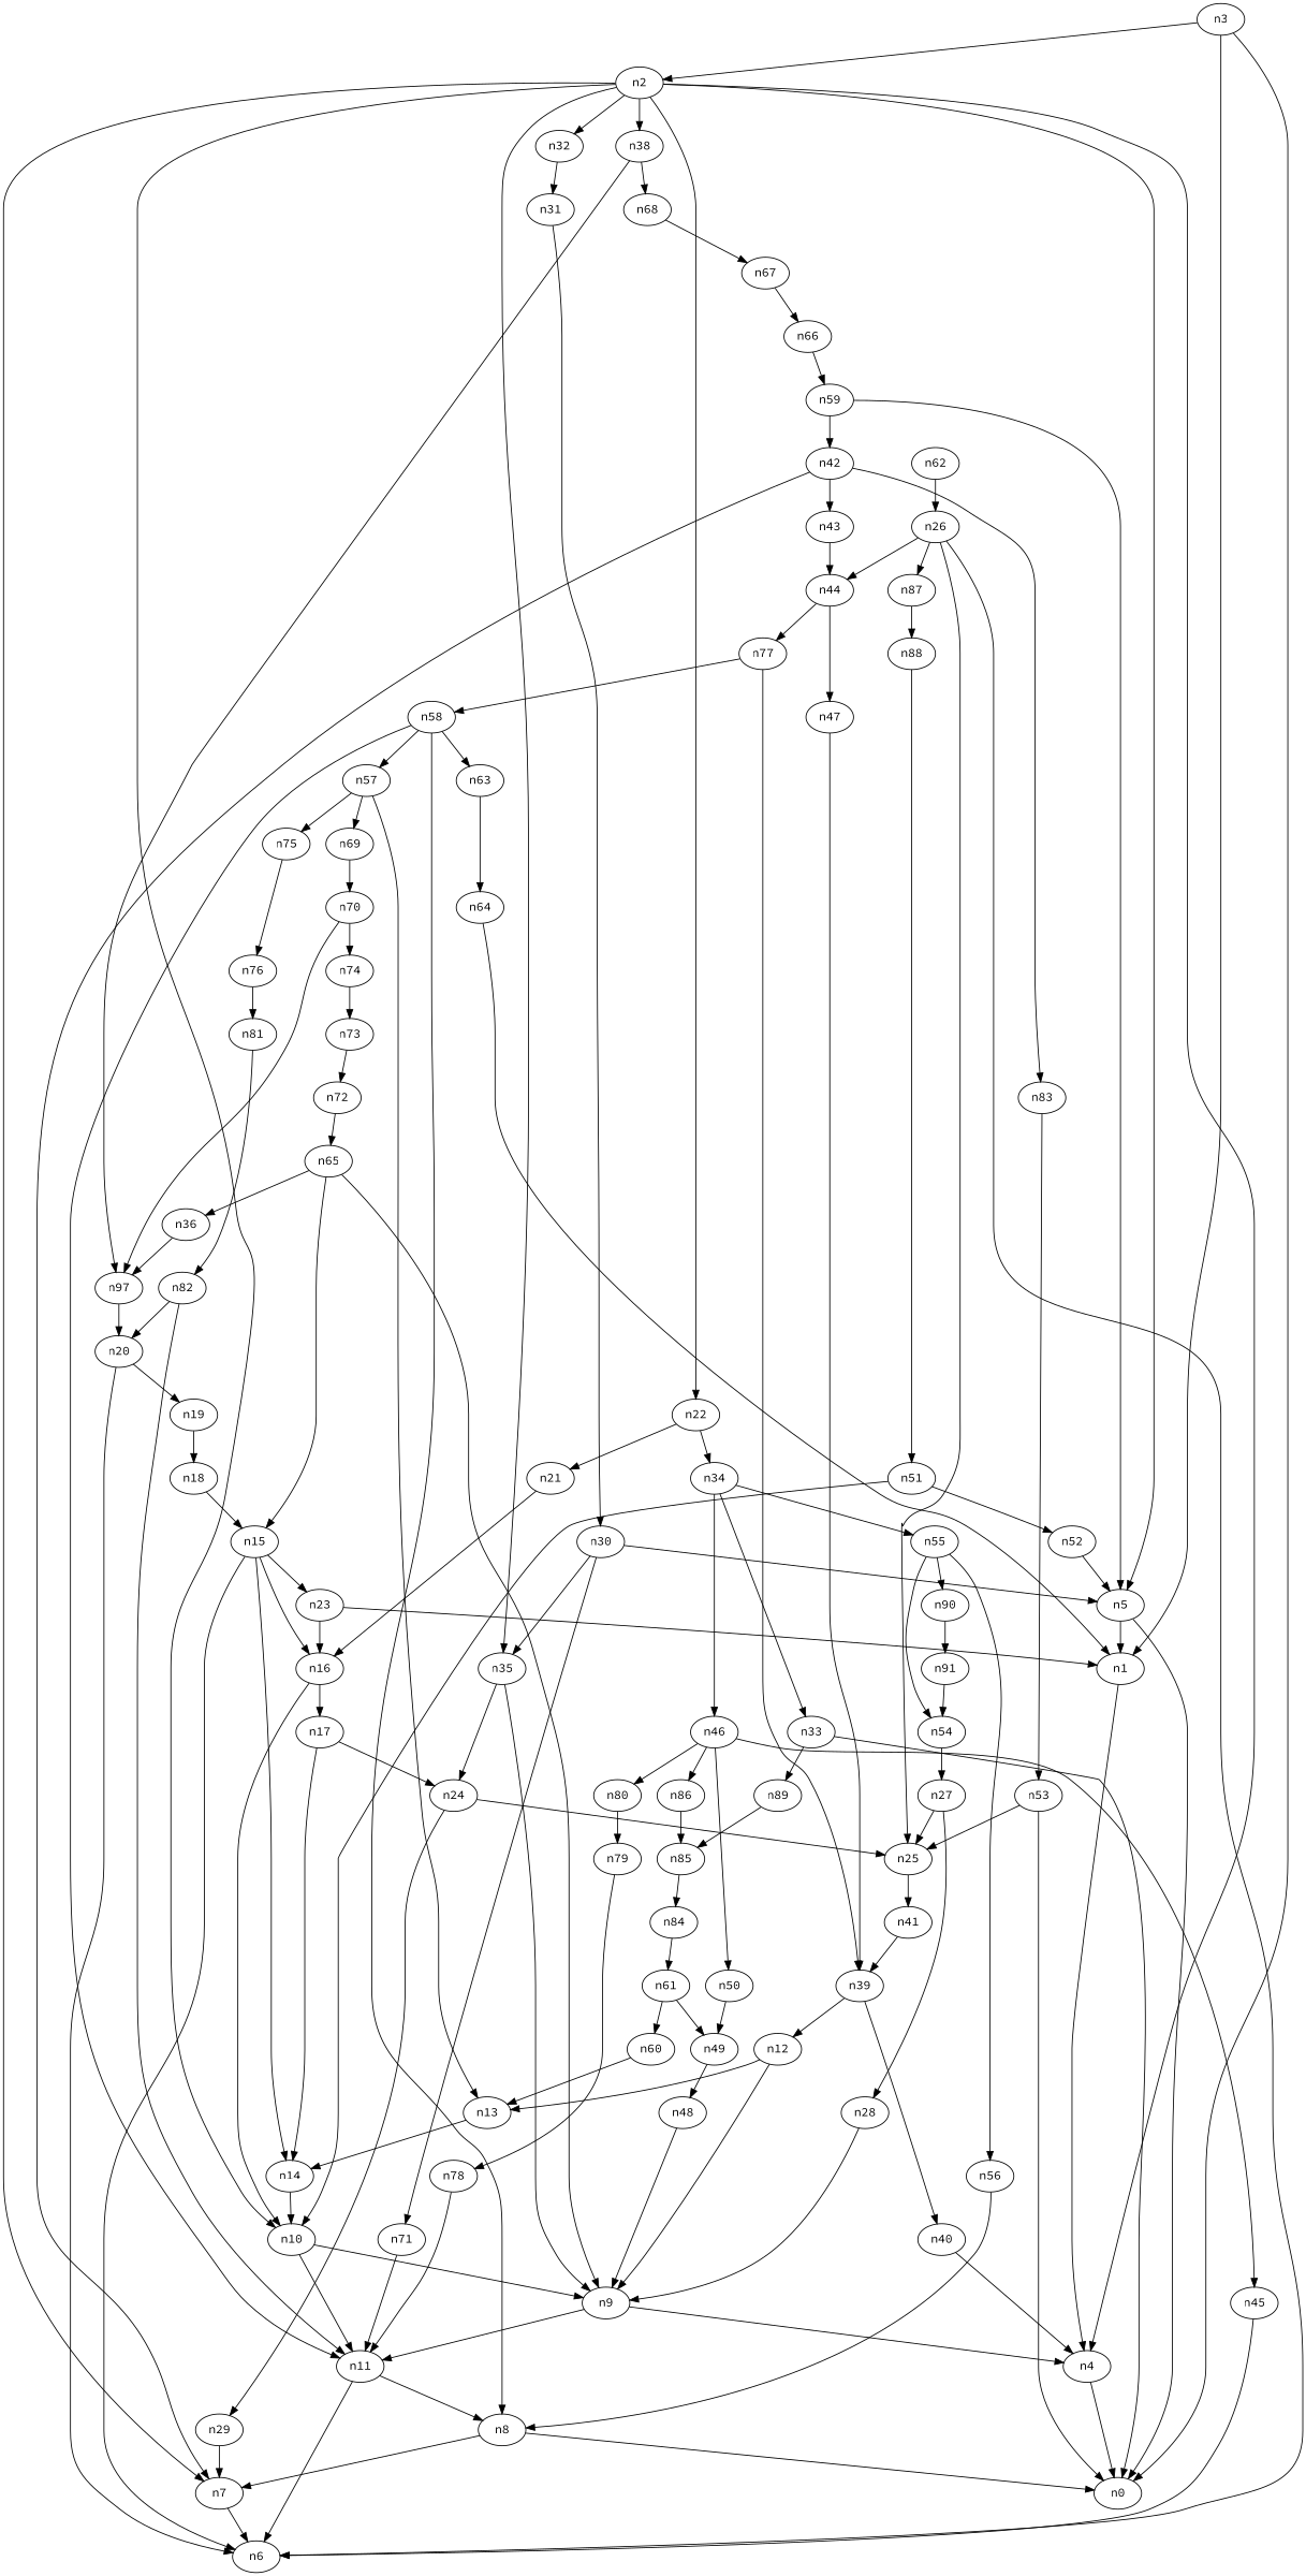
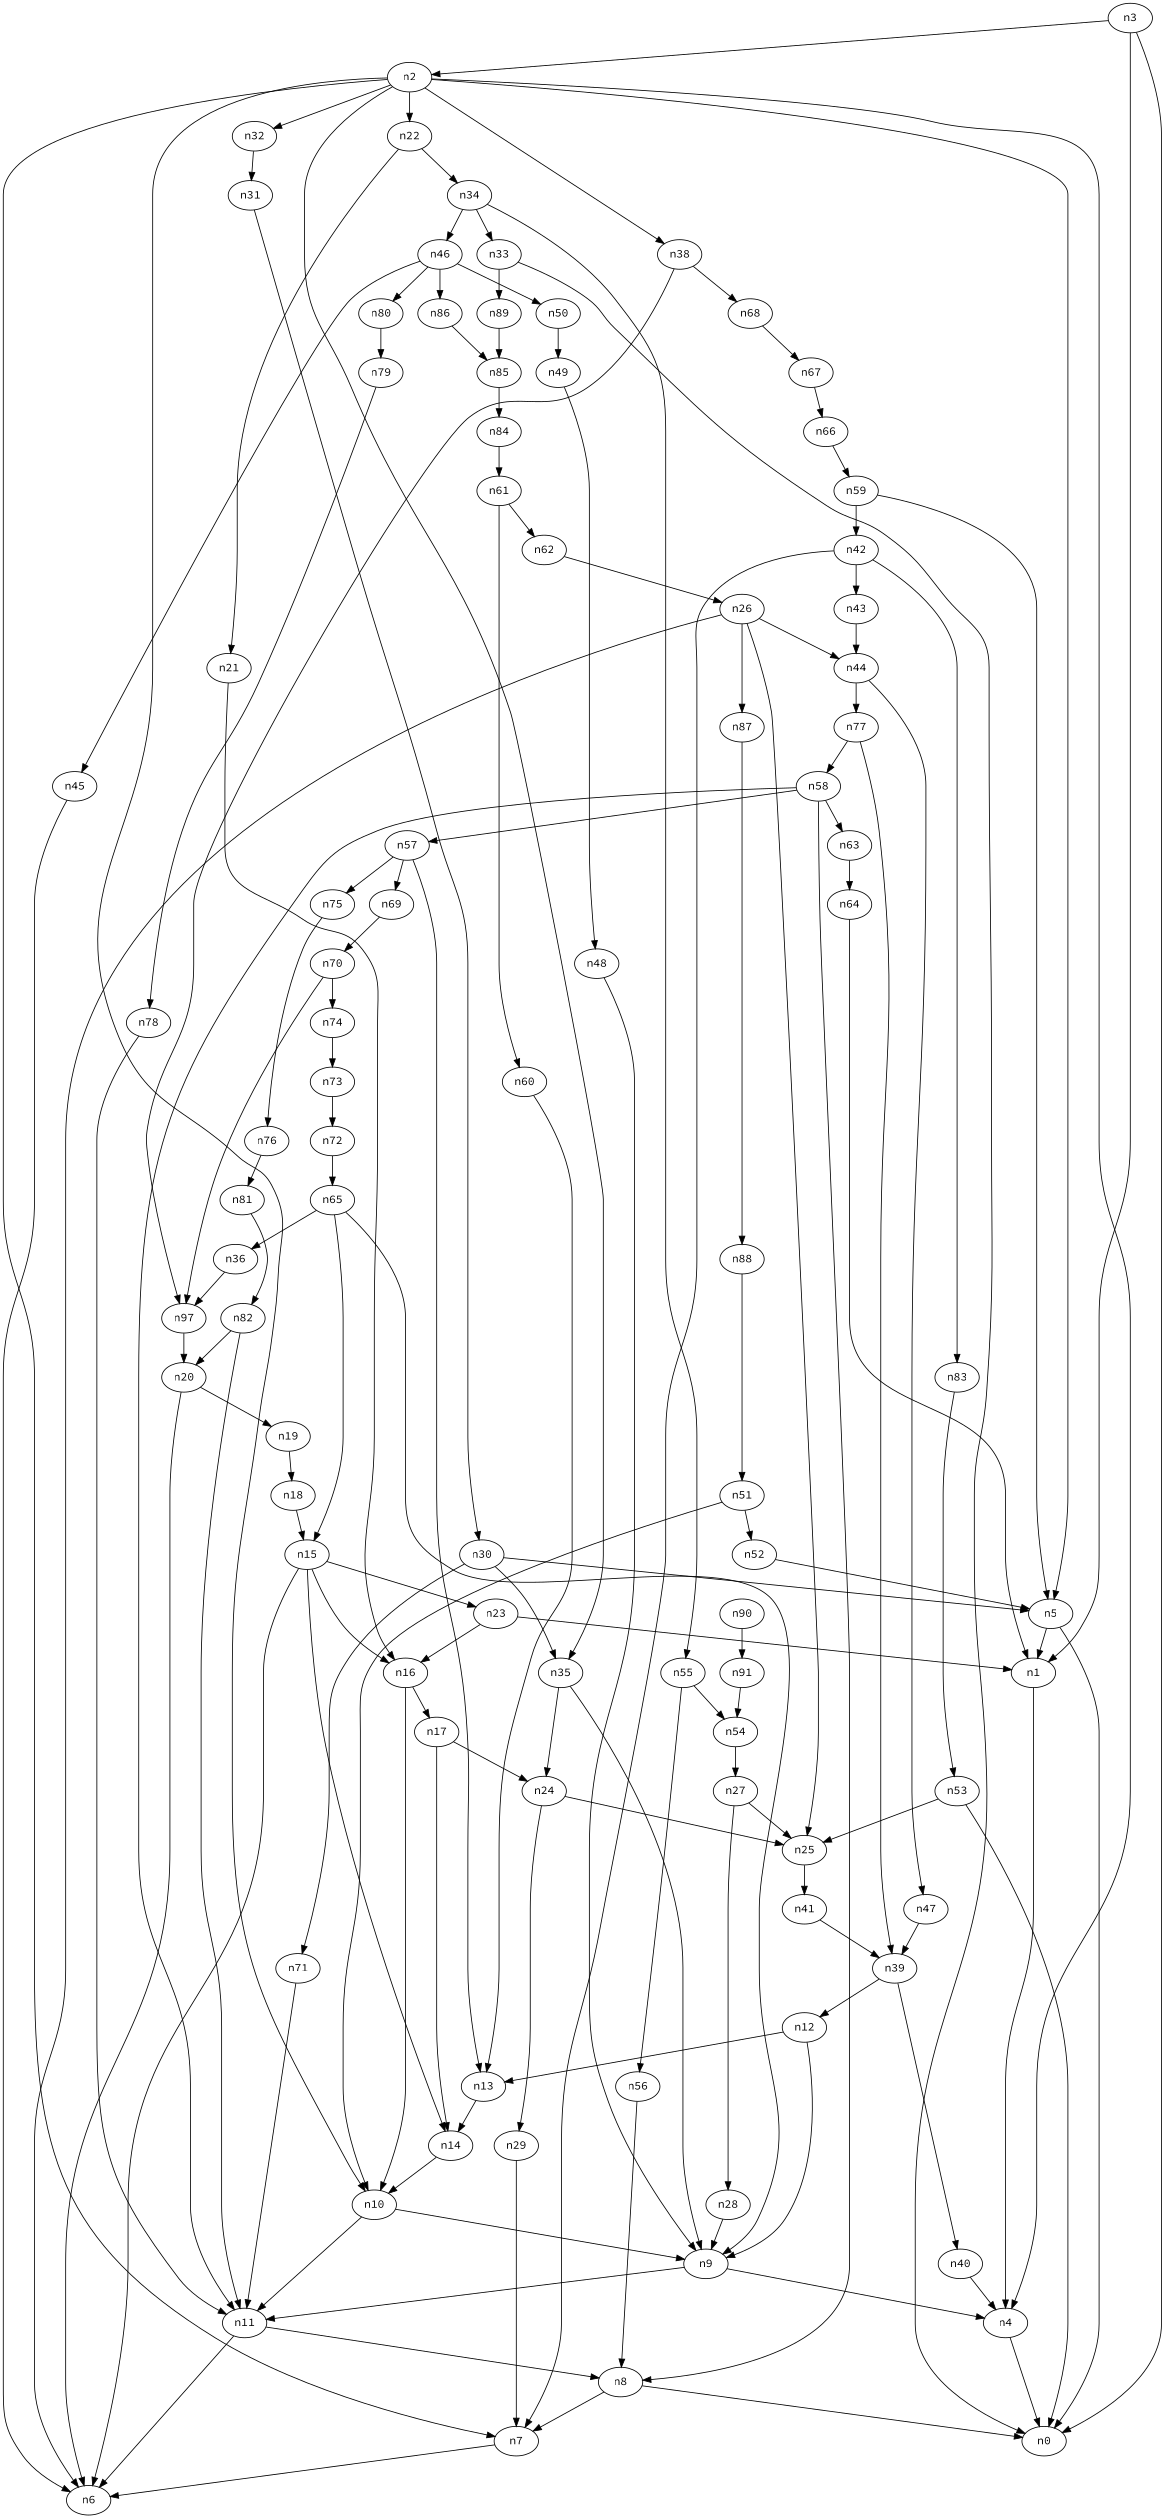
  digraph {
    fontname="Source Code Pro"
    node [fontname="Source Code Pro"]
    edge [fontname="Source Code Pro"]
    n1
    n4
    n0
    n2
    n5
    n7
    n10
    n22
    n32
    n35
    n38
    n6
    n9
    n11
    n21
    n34
    n31
    n24
    n37 [label=n97]
    n68
    n8
    n16
    n33
    n46
    n55
    n30
    n25
    n29
    n20
    n67
    n3
    n12
    n13
    n14
    n15
    n23
    n17
    n41
    n18
    n19
    n89
    n45
    n50
    n80
    n86
    n54
    n56
    n90
    n39
    n40
    n26
    n44
    n87
    n47
    n77
    n88
    n58
    n51
    n27
    n28
    n71
    n85
    n84
    n49
    n79
    n91
    n36
    n66
    n42
    n43
    n83
    n53
    n57
    n63
    n48
    n78
    n52
    n69
    n75
    n70
    n76
    n74
    n81
    n64
    n59
    n60
    n61
    n62
    n65
    n73
    n72
    n82
    n1 -> n4
    n4 -> n0
    n2 -> n4
    n2 -> n5
    n2 -> n7
    n2 -> n10
    n2 -> n22
    n2 -> n32
    n2 -> n35
    n2 -> n38
    n5 -> n1
    n5 -> n0
    n7 -> n6
    n10 -> n9
    n10 -> n11
    n22 -> n21
    n22 -> n34
    n32 -> n31
    n35 -> n9
    n35 -> n24
    n38 -> n37
    n38 -> n68
    n9 -> n4
    n9 -> n11
    n11 -> n6
    n11 -> n8
    n21 -> n16
    n34 -> n33
    n34 -> n46
    n34 -> n55
    n31 -> n30
    n24 -> n25
    n24 -> n29
    n37 -> n20
    n68 -> n67
    n8 -> n0
    n8 -> n7
    n16 -> n10
    n16 -> n17
    n33 -> n0
    n33 -> n89
    n46 -> n45
    n46 -> n50
    n46 -> n80
    n46 -> n86
    n55 -> n54
    n55 -> n56
-   n55 -> n90
    n30 -> n5
    n30 -> n35
    n30 -> n71
    n25 -> n41
    n29 -> n7
    n20 -> n6
    n20 -> n19
    n67 -> n66
    n3 -> n1
    n3 -> n0
    n3 -> n2
    n12 -> n9
    n12 -> n13
    n13 -> n14
    n14 -> n10
    n15 -> n6
    n15 -> n16
    n15 -> n14
    n15 -> n23
    n23 -> n1
    n23 -> n16
    n17 -> n24
    n17 -> n14
    n41 -> n39
    n18 -> n15
    n19 -> n18
    n89 -> n85
    n45 -> n6
    n50 -> n49
    n80 -> n79
    n86 -> n85
    n54 -> n27
    n56 -> n8
    n90 -> n91
    n39 -> n12
    n39 -> n40
    n40 -> n4
    n26 -> n6
    n26 -> n25
    n26 -> n44
    n26 -> n87
    n44 -> n47
    n44 -> n77
    n87 -> n88
    n47 -> n39
    n77 -> n39
    n77 -> n58
    n88 -> n51
    n58 -> n11
    n58 -> n8
    n58 -> n57
    n58 -> n63
    n51 -> n10
    n51 -> n52
    n27 -> n25
    n27 -> n28
    n28 -> n9
    n71 -> n11
    n85 -> n84
    n84 -> n61
    n49 -> n48
    n79 -> n78
    n91 -> n54
    n36 -> n37
    n66 -> n59
    n42 -> n7
    n42 -> n43
    n42 -> n83
    n43 -> n44
    n83 -> n53
    n53 -> n0
    n53 -> n25
    n57 -> n13
    n57 -> n69
    n57 -> n75
    n63 -> n64
    n48 -> n9
    n78 -> n11
    n52 -> n5
    n69 -> n70
    n75 -> n76
    n70 -> n37
    n70 -> n74
    n76 -> n81
    n74 -> n73
    n81 -> n82
    n64 -> n1
    n59 -> n5
    n59 -> n42
    n60 -> n13
    n61 -> n60
-   n61 -> n49
+   n61 -> n62
    n62 -> n26
    n65 -> n9
    n65 -> n15
    n65 -> n36
    n73 -> n72
    n72 -> n65
    n82 -> n11
    n82 -> n20
  }
